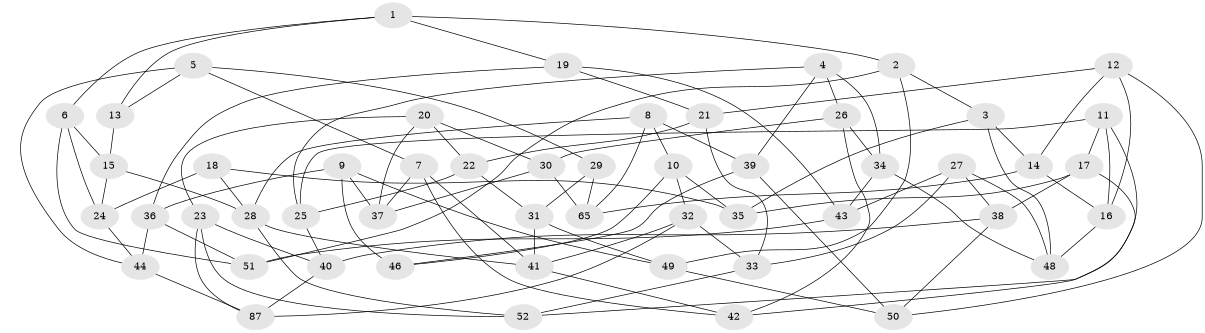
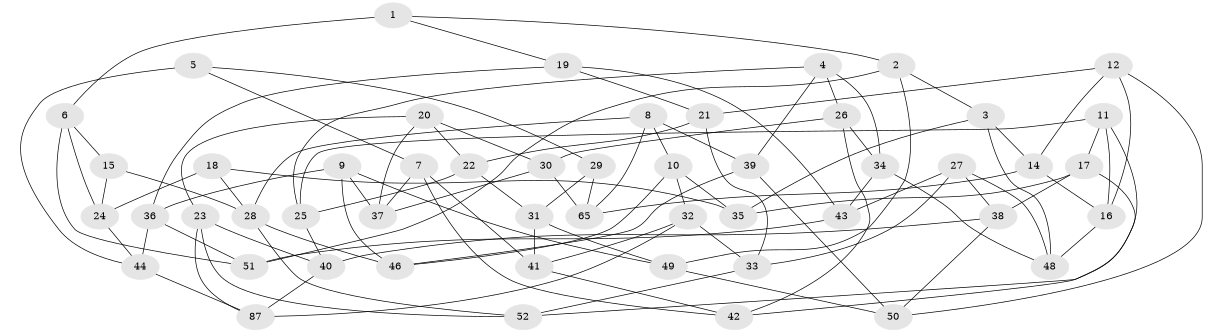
  graph {
    node [color=gray90 style=filled]
    1
    2
    6
-   13
    19
    3
    49
    51
    15
    24
    36
    21
    43
    14
    35
    48
    50
    n18 [label=65]
    16
    4
    25
    26
    34
    39
    40
    42
    30
    46
    5
    7
    29
    44
    37
    41
    31
    n36 [label=87]
    28
    8
    10
    32
    52
    9
    33
    11
    17
    38
    12
    22
    18
    20
    23
    27
    1 -- 2
    1 -- 6
-   1 -- 13
    1 -- 19
    2 -- 3
    2 -- 49
    2 -- 51
    6 -- 51
    6 -- 15
    6 -- 24
-   13 -- 15
    19 -- 36
    19 -- 21
    19 -- 43
    3 -- 14
    3 -- 35
    3 -- 48
    49 -- 50
    15 -- 24
    15 -- 28
    24 -- 44
    36 -- 51
    36 -- 44
    21 -- 33
    21 -- 22
    43 -- 51
    14 -- n18
    14 -- 16
    16 -- 48
    4 -- 25
    4 -- 26
    4 -- 34
    4 -- 39
    25 -- 40
    26 -- 34
    26 -- 42
    26 -- 30
    34 -- 43
    34 -- 48
    39 -- 50
    39 -- 46
    40 -- n36
    30 -- n18
    30 -- 37
-   5 -- 13
    5 -- 7
    5 -- 29
    5 -- 44
    7 -- 42
    7 -- 37
    7 -- 41
    29 -- n18
    29 -- 31
    44 -- n36
    41 -- 42
    31 -- 49
    31 -- 41
-   28 -- 41
+   28 -- 46
    28 -- 52
    8 -- n18
    8 -- 39
    8 -- 28
    8 -- 10
    10 -- 35
    10 -- 46
    10 -- 32
    32 -- 41
    32 -- n36
    32 -- 33
    9 -- 49
    9 -- 36
    9 -- 46
    9 -- 37
    33 -- 52
    11 -- 16
    11 -- 25
    11 -- 52
    11 -- 17
    17 -- 35
    17 -- 42
    17 -- 38
    38 -- 50
    38 -- 40
    12 -- 21
    12 -- 14
    12 -- 50
    12 -- 16
    22 -- 25
    22 -- 31
    18 -- 24
    18 -- 35
    18 -- 28
    20 -- 30
    20 -- 37
    20 -- 22
    20 -- 23
    23 -- 40
    23 -- n36
    23 -- 52
    27 -- 43
    27 -- 48
    27 -- 33
    27 -- 38
  }
